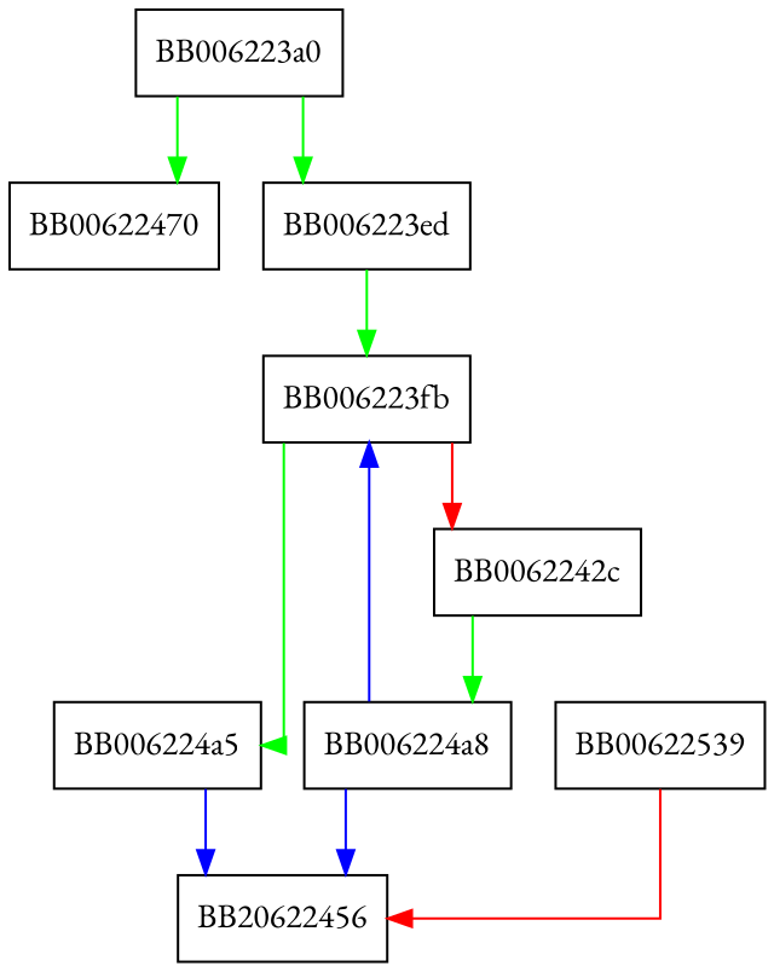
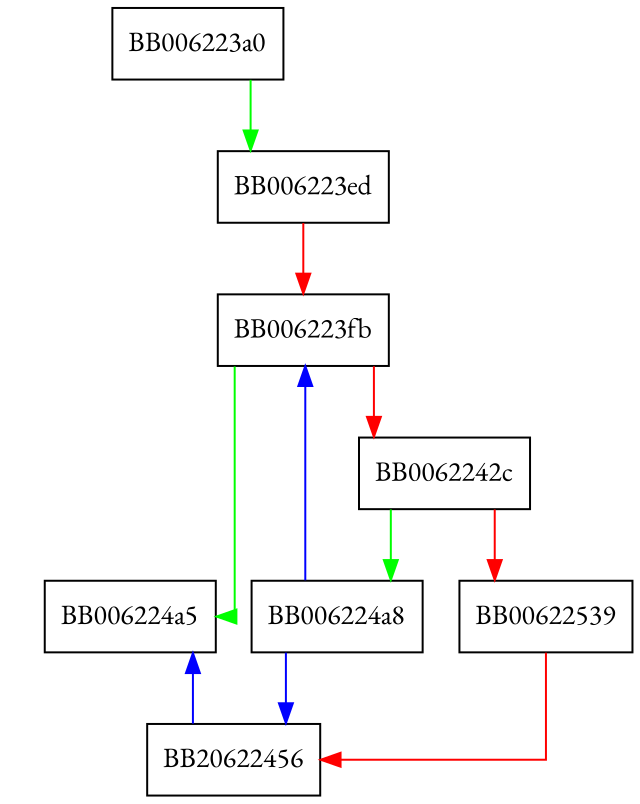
  digraph {
    fontname="EB Garamond"
    splines=ortho
    node [fontname="EB Garamond" shape=box]
    edge [color=green fontname="EB Garamond"]
    BB006223a0
-   BB00622470
    BB006223ed
    BB006223fb
    n5 [label=BB006224a5]
    BB0062242c
    n7 [label=BB20622456]
    BB006224a8
    n9 [label=BB00622539]
-   BB006223a0 -> BB00622470
    BB006223a0 -> BB006223ed
-   BB006223ed -> BB006223fb
+   BB006223ed -> BB006223fb [color=red]
    BB006223fb -> n5
    BB006223fb -> BB0062242c [color=red]
-   n5 -> n7 [color=blue]
+   n7 -> n5 [color=blue]
    BB0062242c -> BB006224a8
+   BB0062242c -> n9 [color=red]
    BB006224a8 -> BB006223fb [color=blue]
    BB006224a8 -> n7 [color=blue]
    n9 -> n7 [color=red]
  }
